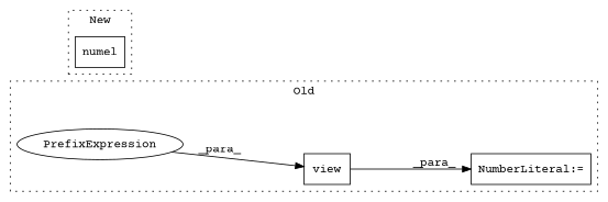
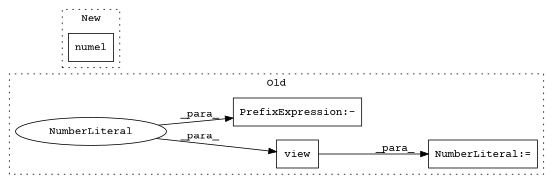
  digraph {
    fontname="Courier Prime"
    rankdir=LR
    node [a=32 fontname="Courier Prime" l=1 shape=box]
    edge [fontname="Courier Prime"]
    n1 [l="5,1" label=view s="3673,3680"]
-   n3 [a=34 label=PrefixExpression s=3679 shape=ellipse]
+   n2 [a=38 label="PrefixExpression:-" s=3678]
+   n3 [a=34 label=NumberLiteral s=3679 shape=ellipse]
    n4 [a=7 label="NumberLiteral:=" s=3746]
    n5 [l=7 label=numel s=3758]
    subgraph cluster_1 {
      label=Old
      style=dotted
      n1
+     n2
      n3
      n4
    }
    subgraph cluster_2 {
      label=New
      style=dotted
      n5
    }
    n1 -> n4 [label=_para_]
    n3 -> n1 [label=_para_]
+   n3 -> n2 [label=_para_]
  }
